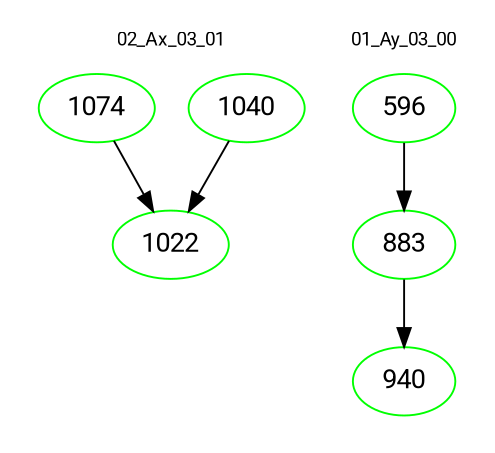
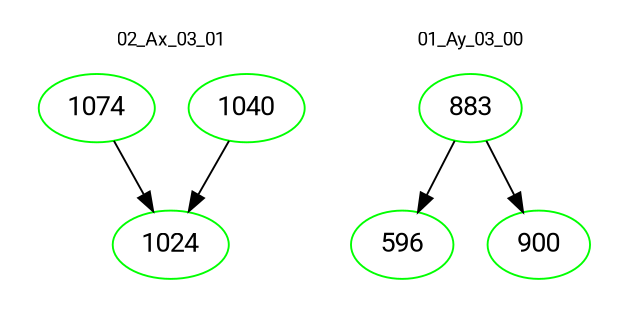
  digraph {
    fontname=Roboto
    node [color=green fontname=Roboto]
    edge [color=black fontname=Roboto]
    n1 [label=1040]
-   n2 [label=1022]
+   n2 [label=1024]
    n3 [label=1074]
    n4 [label=596]
    n5 [label=883]
-   n6 [label=940]
+   n6 [label=900]
    subgraph cluster_1 {
      color=white
      fontsize=10
      label="02_Ax_03_01"
      n1
      n2
      n3
    }
    subgraph cluster_2 {
      color=white
      fontsize=10
      label="01_Ay_03_00"
      n4
      n5
      n6
    }
    n1 -> n2
    n3 -> n2
-   n4 -> n5
+   n5 -> n4
    n5 -> n6
  }
